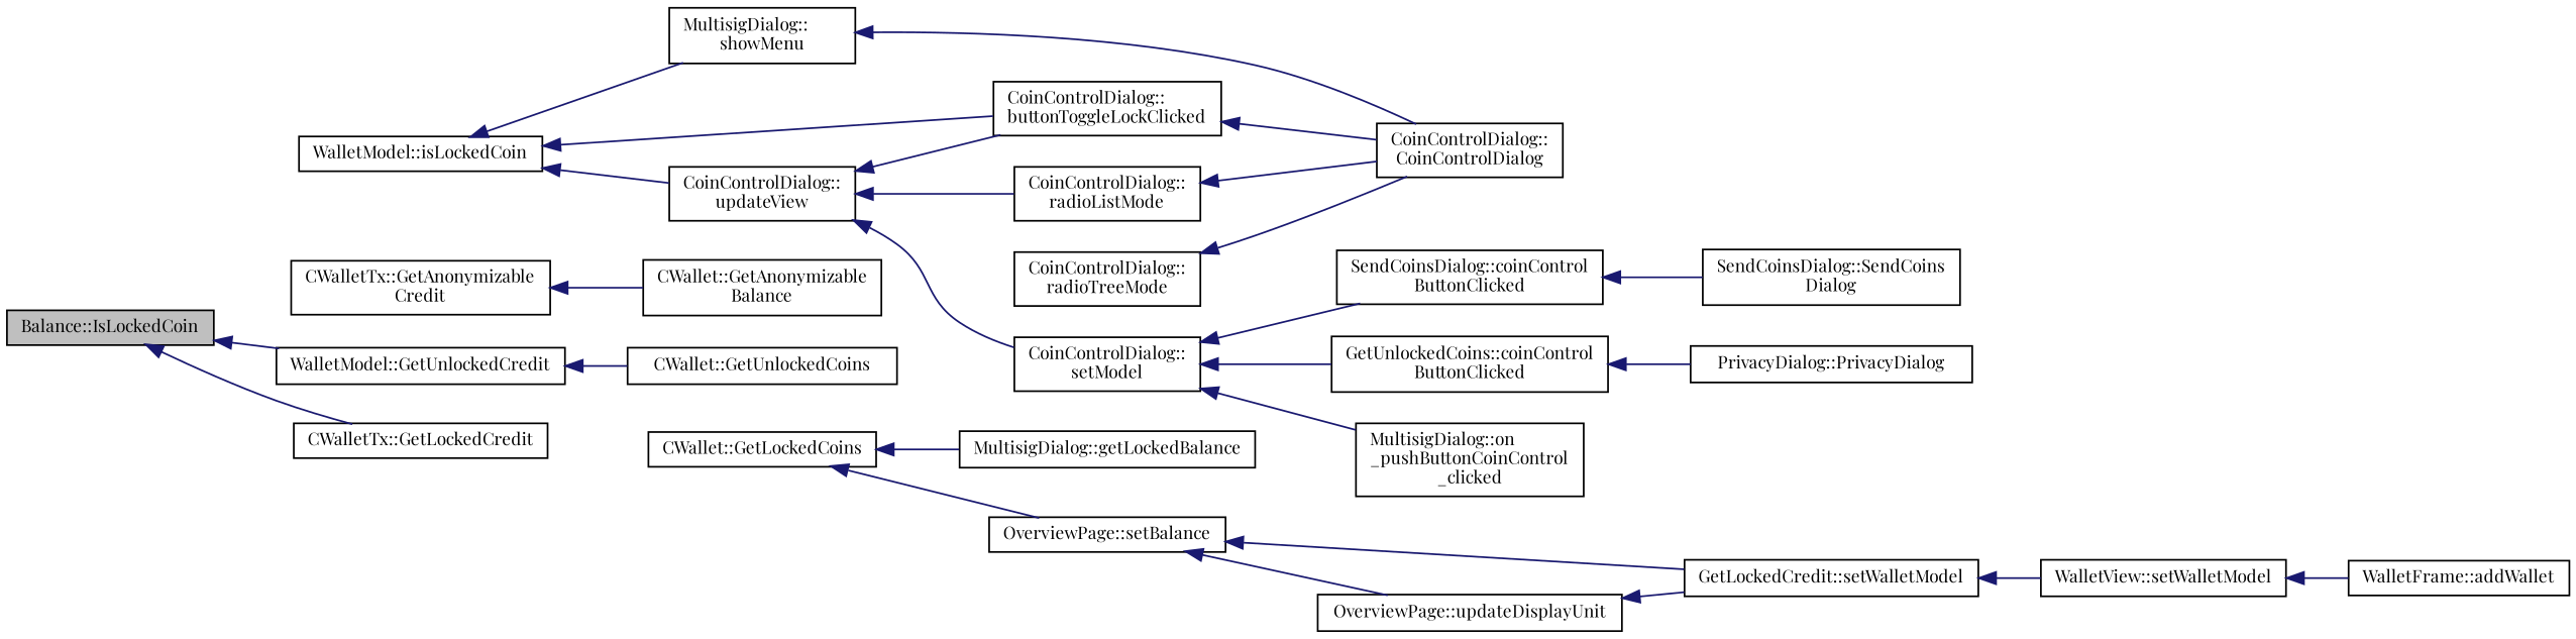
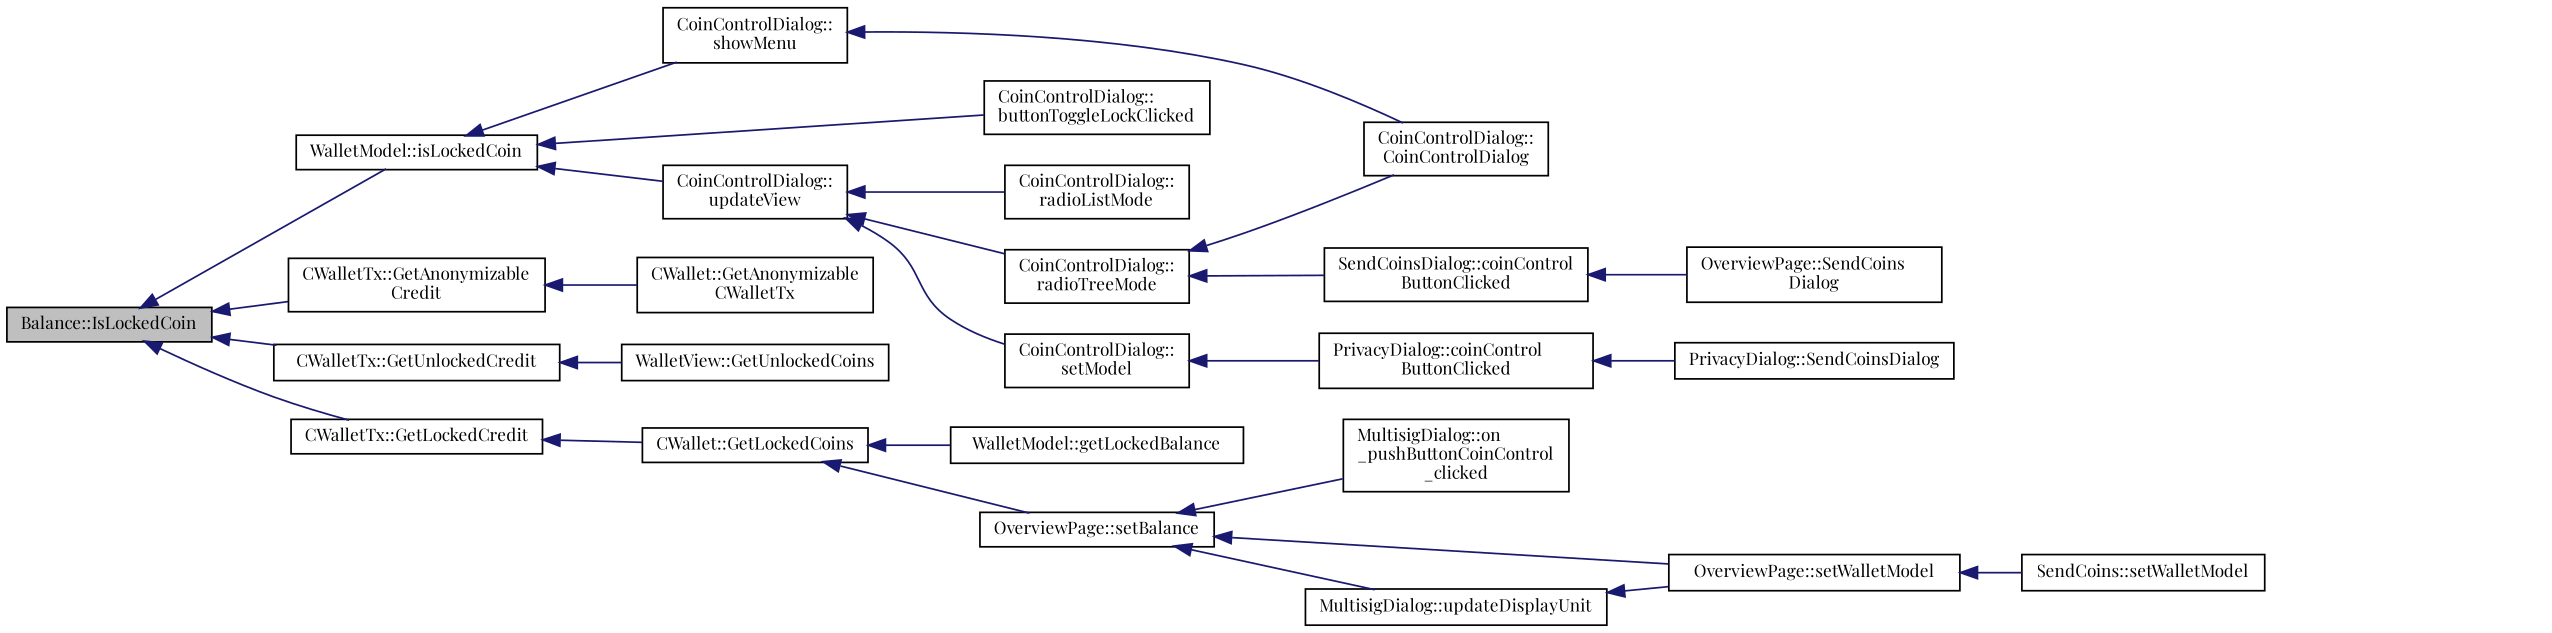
  digraph {
    fontname="Playfair Display"
    rankdir=LR
    node [color=black fillcolor=white fontname="Playfair Display" fontsize=10 shape=record style=filled]
    edge [color=midnightblue dir=back fontname="Playfair Display" fontsize=10 labelfontname=Helvetica labelfontsize=10 style=solid]
    n1 [fillcolor=grey75 fontcolor=black height=0.2 label="Balance::IsLockedCoin" width=0.4]
    n2 [height=0.2 label="WalletModel::isLockedCoin" width=0.4]
    n3 [height=0.2 label="CWalletTx::GetAnonymizable\lCredit" width=0.4]
-   n4 [height=0.2 label="WalletModel::GetUnlockedCredit" width=0.4]
+   n4 [height=0.2 label="CWalletTx::GetUnlockedCredit" width=0.4]
    n5 [height=0.2 label="CWalletTx::GetLockedCredit" width=0.4]
    n6 [height=0.2 label="CoinControlDialog::\lbuttonToggleLockClicked" width=0.4]
-   n7 [height=0.2 label="MultisigDialog::\lshowMenu" width=0.4]
+   n7 [height=0.2 label="CoinControlDialog::\lshowMenu" width=0.4]
    n8 [height=0.2 label="CoinControlDialog::\lupdateView" width=0.4]
-   n9 [height=0.2 label="CWallet::GetAnonymizable\lBalance" width=0.4]
-   n10 [height=0.2 label="CWallet::GetUnlockedCoins" width=0.4]
+   n9 [height=0.2 label="CWallet::GetAnonymizable\lCWalletTx" width=0.4]
+   n10 [height=0.2 label="WalletView::GetUnlockedCoins" width=0.4]
    n11 [height=0.2 label="CWallet::GetLockedCoins" width=0.4]
    n12 [height=0.2 label="CoinControlDialog::\lCoinControlDialog" width=0.4]
    n13 [height=0.2 label="CoinControlDialog::\lsetModel" width=0.4]
    n14 [height=0.2 label="CoinControlDialog::\lradioTreeMode" width=0.4]
    n15 [height=0.2 label="CoinControlDialog::\lradioListMode" width=0.4]
    n16 [height=0.2 label="MultisigDialog::on\l_pushButtonCoinControl\l_clicked" width=0.4]
-   n17 [height=0.2 label="GetUnlockedCoins::coinControl\lButtonClicked" width=0.4]
+   n17 [height=0.2 label="PrivacyDialog::coinControl\lButtonClicked" width=0.4]
    n18 [height=0.2 label="SendCoinsDialog::coinControl\lButtonClicked" width=0.4]
-   n19 [height=0.2 label="PrivacyDialog::PrivacyDialog" width=0.4]
-   n20 [height=0.2 label="SendCoinsDialog::SendCoins\lDialog" width=0.4]
+   n19 [height=0.2 label="PrivacyDialog::SendCoinsDialog" width=0.4]
+   n20 [height=0.2 label="OverviewPage::SendCoins\lDialog" width=0.4]
    n21 [height=0.2 label="OverviewPage::setBalance" width=0.4]
-   n22 [height=0.2 label="MultisigDialog::getLockedBalance" width=0.4]
-   n23 [height=0.2 label="GetLockedCredit::setWalletModel" width=0.4]
-   n24 [height=0.2 label="OverviewPage::updateDisplayUnit" width=0.4]
-   n25 [height=0.2 label="WalletView::setWalletModel" width=0.4]
-   n26 [height=0.2 label="WalletFrame::addWallet" width=0.4]
+   n22 [height=0.2 label="WalletModel::getLockedBalance" width=0.4]
+   n23 [height=0.2 label="OverviewPage::setWalletModel" width=0.4]
+   n24 [height=0.2 label="MultisigDialog::updateDisplayUnit" width=0.4]
+   n25 [height=0.2 label="SendCoins::setWalletModel" width=0.4]
+   n1 -> n2
+   n1 -> n3
    n1 -> n4
    n1 -> n5
    n2 -> n6
    n2 -> n7
    n2 -> n8
    n3 -> n9
    n4 -> n10
-   n6 -> n12
+   n5 -> n11
    n7 -> n12
    n8 -> n13
-   n8 -> n6
+   n8 -> n14
    n8 -> n15
    n11 -> n21
    n11 -> n22
-   n13 -> n16
+   n21 -> n16
    n13 -> n17
-   n13 -> n18
+   n14 -> n18
    n14 -> n12
-   n15 -> n12
    n17 -> n19
    n18 -> n20
    n21 -> n23
    n21 -> n24
    n23 -> n25
    n24 -> n23
-   n25 -> n26
  }
